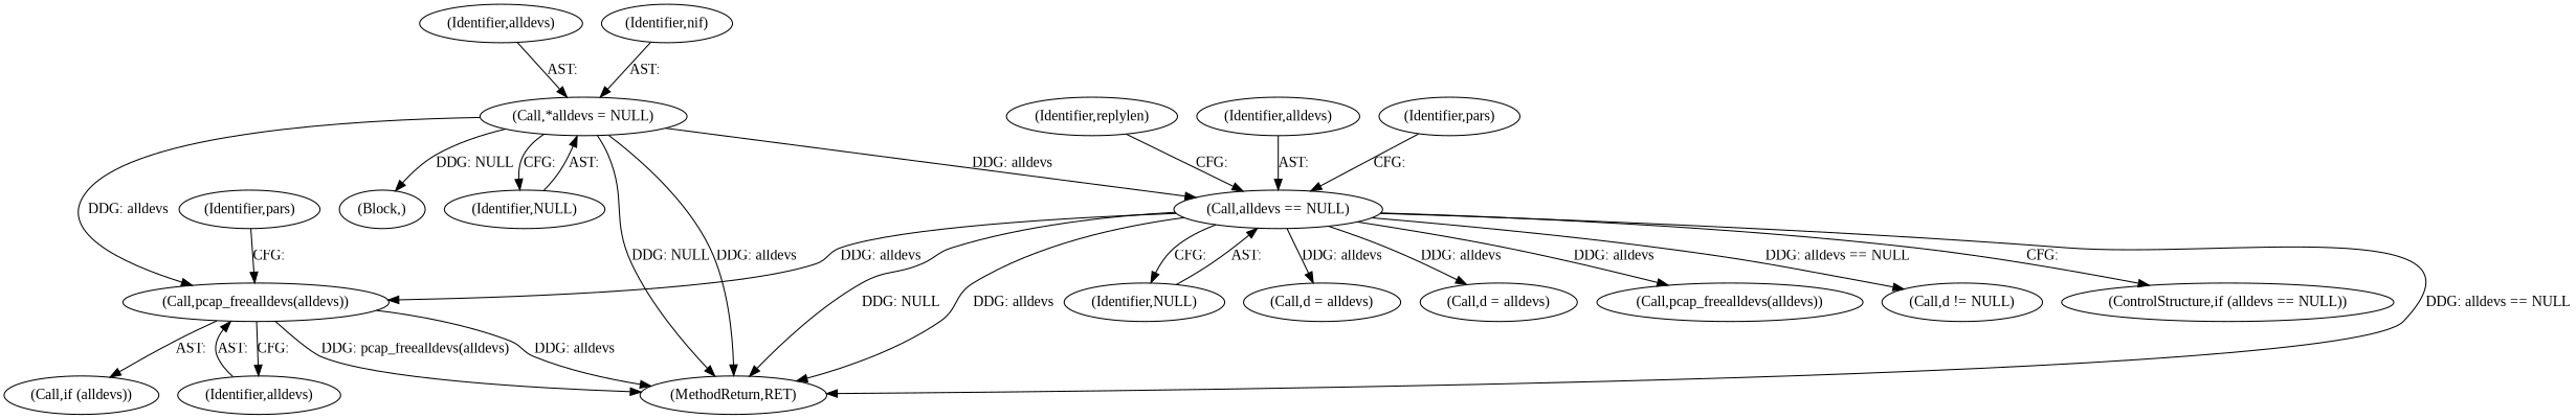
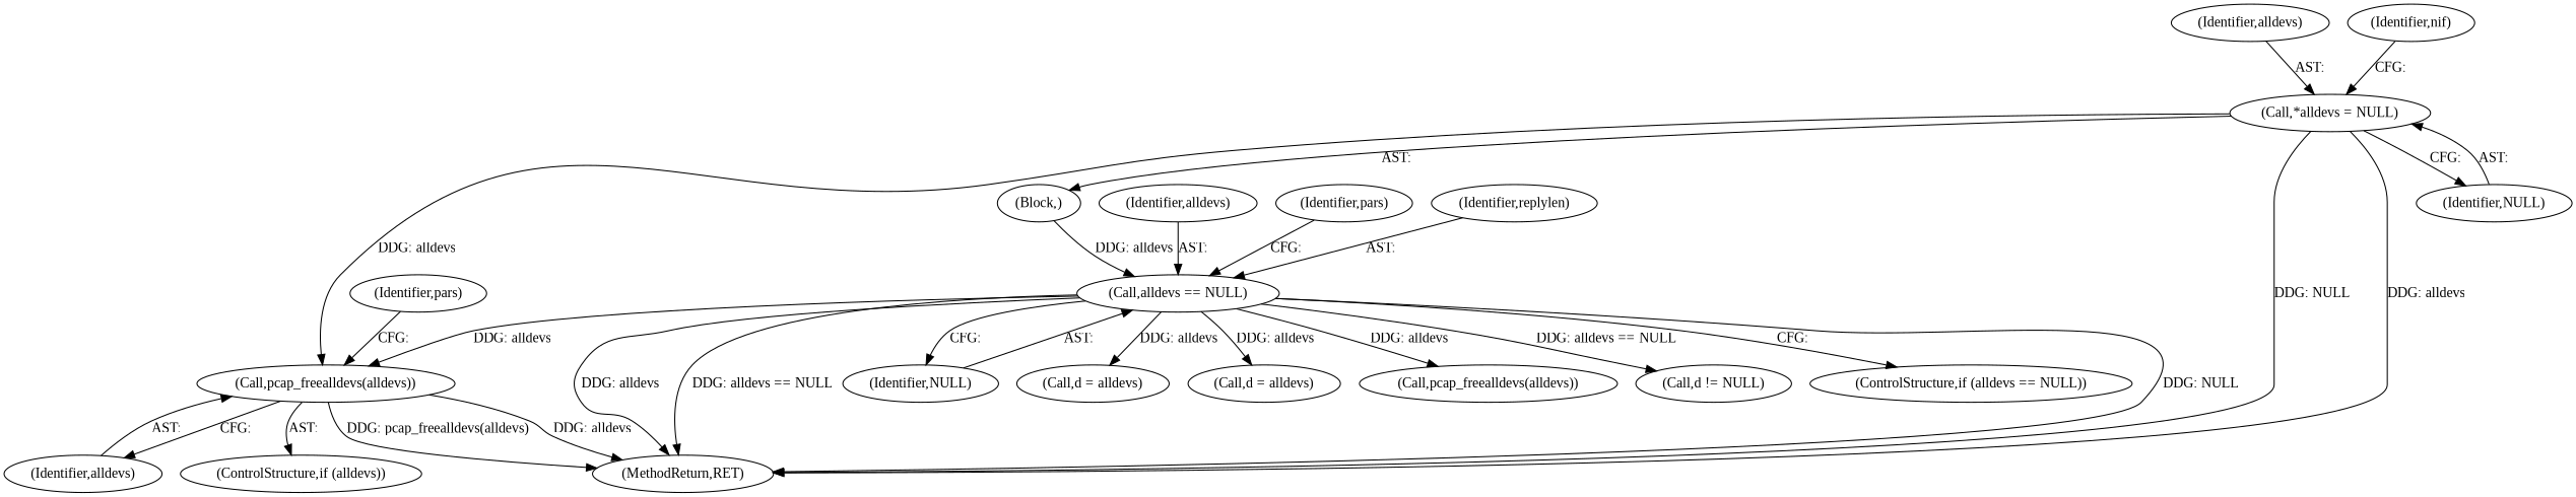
  digraph {
    fontname="Liberation Serif"
    node [fontname="Liberation Serif"]
    edge [fontname="Liberation Serif"]
    n1 [label="(Call,pcap_freealldevs(alldevs))"]
    n2 [label="(Identifier,alldevs)"]
    n3 [label="(MethodReturn,RET)"]
-   n4 [label="(Call,if (alldevs))"]
+   n4 [label="(ControlStructure,if (alldevs))"]
    n5 [label="(Call,*alldevs = NULL)"]
    n6 [label="(Call,alldevs == NULL)"]
    n7 [label="(Block,)"]
    n8 [label="(Identifier,NULL)"]
    n9 [label="(Identifier,NULL)"]
    n10 [label="(Call,d = alldevs)"]
    n11 [label="(Call,d = alldevs)"]
    n12 [label="(Call,pcap_freealldevs(alldevs))"]
    n13 [label="(Call,d != NULL)"]
    n14 [label="(ControlStructure,if (alldevs == NULL))"]
    n15 [label="(Identifier,alldevs)"]
    n16 [label="(Identifier,pars)"]
    n17 [label="(Identifier,alldevs)"]
    n18 [label="(Identifier,nif)"]
    n19 [label="(Identifier,replylen)"]
    n20 [label="(Identifier,pars)"]
    n1 -> n2 [label="CFG: "]
    n1 -> n3 [label="DDG: pcap_freealldevs(alldevs)"]
    n1 -> n3 [label="DDG: alldevs"]
    n1 -> n4 [label="AST: "]
    n2 -> n1 [label="AST: "]
    n5 -> n1 [label="DDG: alldevs"]
    n5 -> n3 [label="DDG: NULL"]
    n5 -> n3 [label="DDG: alldevs"]
-   n5 -> n6 [label="DDG: alldevs"]
-   n5 -> n7 [label="DDG: NULL"]
+   n7 -> n6 [label="DDG: alldevs"]
+   n5 -> n7 [label="AST: "]
    n5 -> n8 [label="CFG: "]
    n6 -> n1 [label="DDG: alldevs"]
    n6 -> n3 [label="DDG: NULL"]
    n6 -> n3 [label="DDG: alldevs"]
    n6 -> n3 [label="DDG: alldevs == NULL"]
    n6 -> n9 [label="CFG: "]
    n6 -> n10 [label="DDG: alldevs"]
    n6 -> n11 [label="DDG: alldevs"]
    n6 -> n12 [label="DDG: alldevs"]
    n6 -> n13 [label="DDG: alldevs == NULL"]
    n6 -> n14 [label="CFG: "]
    n8 -> n5 [label="AST: "]
    n9 -> n6 [label="AST: "]
    n15 -> n6 [label="AST: "]
    n16 -> n6 [label="CFG: "]
    n17 -> n5 [label="AST: "]
-   n18 -> n5 [label="AST: "]
-   n19 -> n6 [label="CFG: "]
+   n18 -> n5 [label="CFG: "]
+   n19 -> n6 [label="AST: "]
    n20 -> n1 [label="CFG: "]
  }
